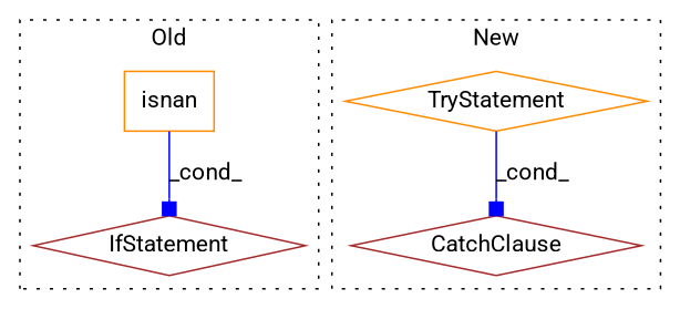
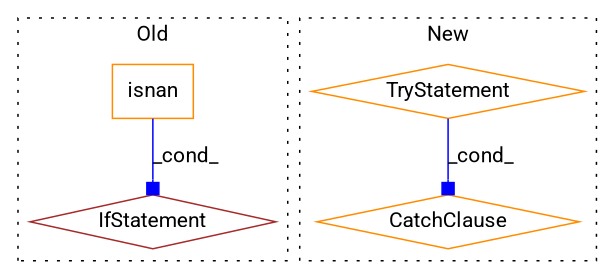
  digraph {
    fontname=Roboto
    node [color=darkorange fontname=Roboto shape=diamond]
    edge [arrowhead=box color=blue fontname=Roboto]
    n1 [a=32 l="6,1" label=isnan s="1615,1639" shape=box]
    n2 [a=25 color=brown l="4,2" label=IfStatement s="1610,1646"]
    n3 [a=54 l=4 label=TryStatement s=1363]
-   n4 [a=12 color=brown l="13,2" label=CatchClause s="1533,1570"]
+   n4 [a=12 l="13,2" label=CatchClause s="1533,1570"]
    subgraph cluster_1 {
      label=Old
      style=dotted
      n1
      n2
    }
    subgraph cluster_2 {
      label=New
      style=dotted
      n3
      n4
    }
    n1 -> n2 [label=_cond_]
    n3 -> n4 [label=_cond_]
  }
